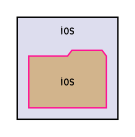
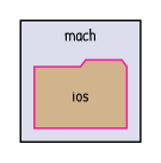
  digraph {
    compound=true
    fontname="Patrick Hand"
    n1 [fillcolor=tan fontname="Patrick Hand" fontsize=10 label=ios pencolor=black shape=folder style=filled color=deeppink]
    subgraph cluster_1 {
      bgcolor="#ddddee"
      fontsize=10
-     label=ios
+     label=mach
      pencolor=black
      n1
    }
  }
